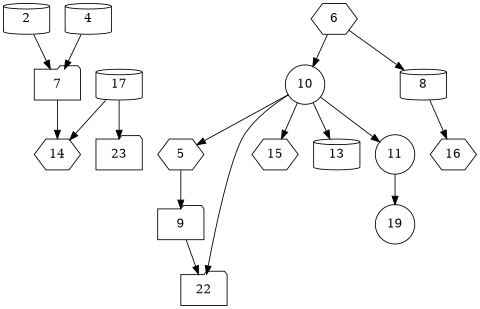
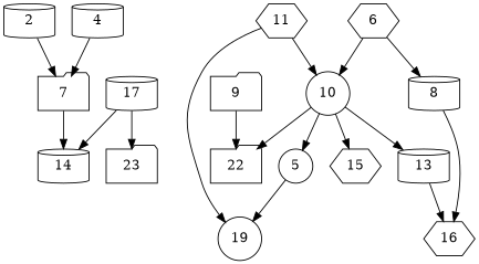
  digraph {
    node [alpha=0.11 shape=cylinder]
    2 [alpha=0.04 expect_size=20247552]
    7 [alpha=0.01 expect_size=45431808 shape=folder]
-   14 [expect_size=25962496 shape=hexagon]
+   14 [expect_size=25962496]
    4 [alpha=0.15 expect_size=30802944]
-   5 [alpha=0.17 expect_size=38119424 shape=hexagon]
+   5 [alpha=0.17 expect_size=38119424 shape=circle]
    9 [alpha=0.08 expect_size=47722496 shape=folder]
    n7 [alpha=0.02 expect_size=17904640 label=22 shape=folder]
    10 [expect_size=11272192 shape=circle]
    15 [alpha=0.16 expect_size=14456832 shape=hexagon]
    13 [alpha=0.05 expect_size=26220544]
-   11 [alpha=0.17 expect_size=21150720 shape=circle]
+   11 [alpha=0.17 expect_size=21150720 shape=hexagon]
    16 [alpha=0.06 expect_size=7842816 shape=hexagon]
    19 [alpha=0.17 expect_size=43720704 shape=circle]
    6 [alpha=0.20 expect_size=52299776 shape=hexagon]
    8 [alpha=0.15 expect_size=43624448]
    17 [alpha=0.10 expect_size=6847488]
    n17 [expect_size=14342144 label=23 shape=folder]
    2 -> 7
    7 -> 14
    4 -> 7
-   5 -> 9
+   5 -> 19
    9 -> n7
    10 -> 5
    10 -> n7
    10 -> 15
    10 -> 13
-   10 -> 11
+   11 -> 10
+   13 -> 16
    11 -> 19
    6 -> 10
    6 -> 8
    8 -> 16
    17 -> 14
    17 -> n17
  }
